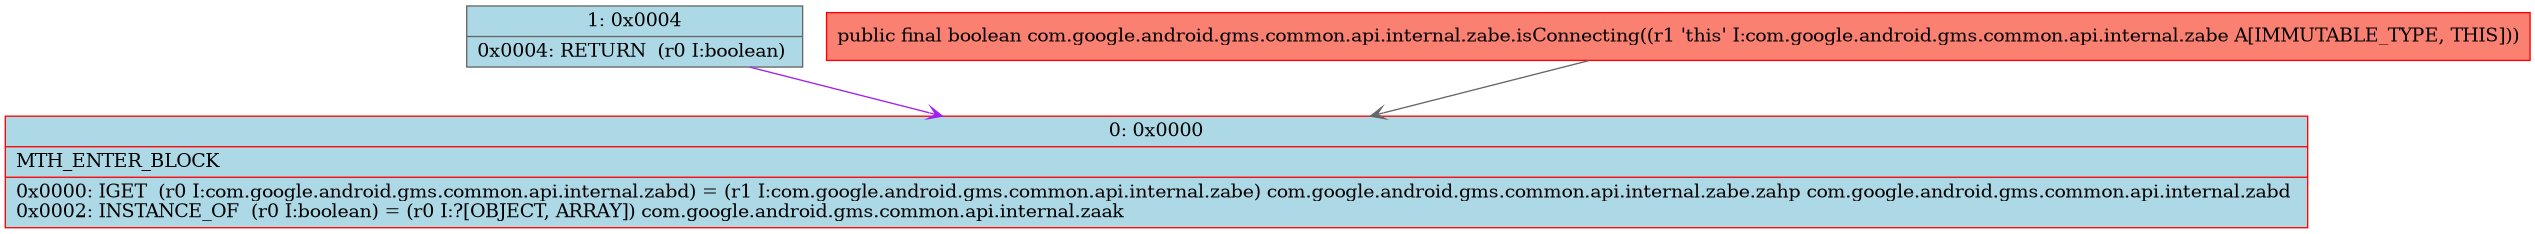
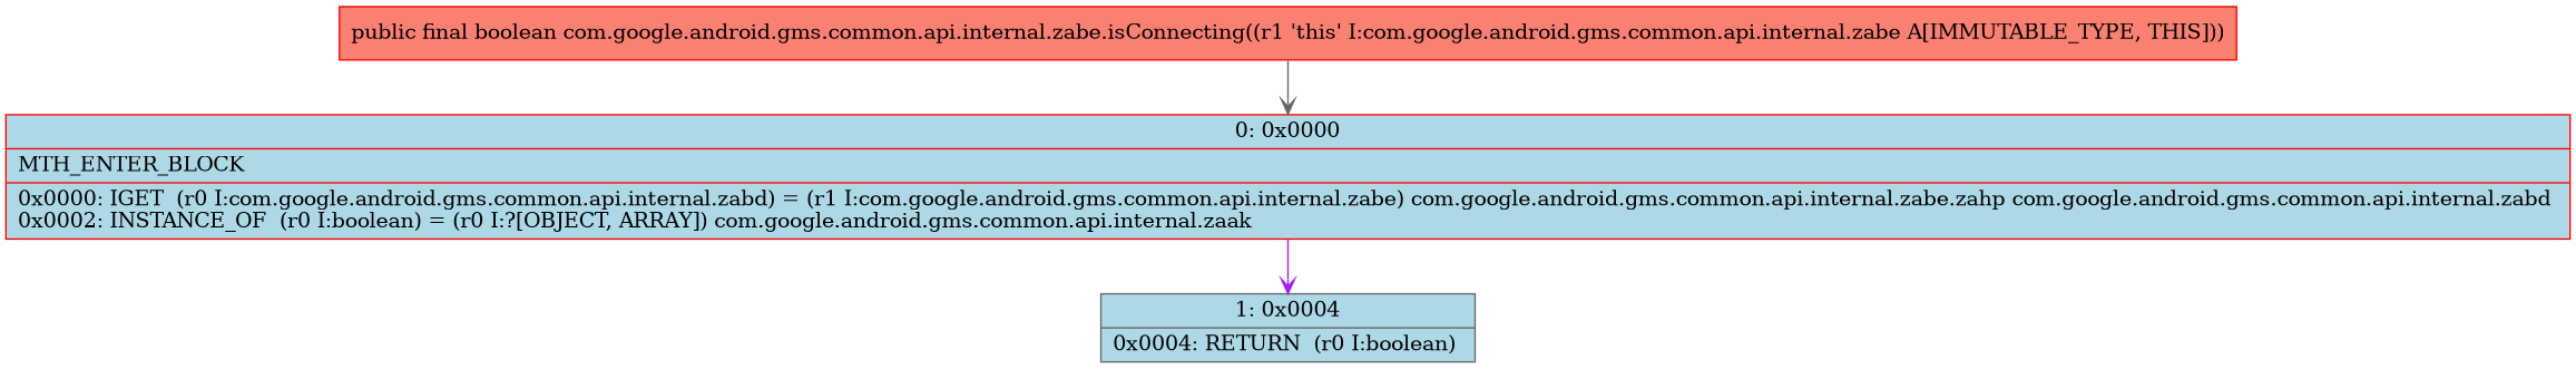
  digraph {
    node [shape=record style=filled fillcolor=lightblue color=red]
    edge [arrowhead=vee]
    n1 [label="{0\:\ 0x0000|MTH_ENTER_BLOCK\l|0x0000: IGET  (r0 I:com.google.android.gms.common.api.internal.zabd) = (r1 I:com.google.android.gms.common.api.internal.zabe) com.google.android.gms.common.api.internal.zabe.zahp com.google.android.gms.common.api.internal.zabd \l0x0002: INSTANCE_OF  (r0 I:boolean) = (r0 I:?[OBJECT, ARRAY]) com.google.android.gms.common.api.internal.zaak \l}"]
    n2 [label="{1\:\ 0x0004|0x0004: RETURN  (r0 I:boolean) \l}" color=gray40]
    n3 [label="{public final boolean com.google.android.gms.common.api.internal.zabe.isConnecting((r1 'this' I:com.google.android.gms.common.api.internal.zabe A[IMMUTABLE_TYPE, THIS])) }" fillcolor=salmon]
-   n2 -> n1 [color=purple]
+   n1 -> n2 [color=purple]
    n3 -> n1 [color=gray40]
  }
